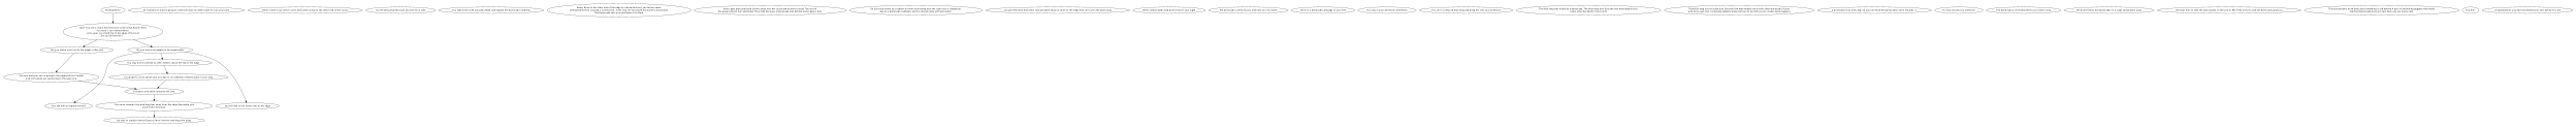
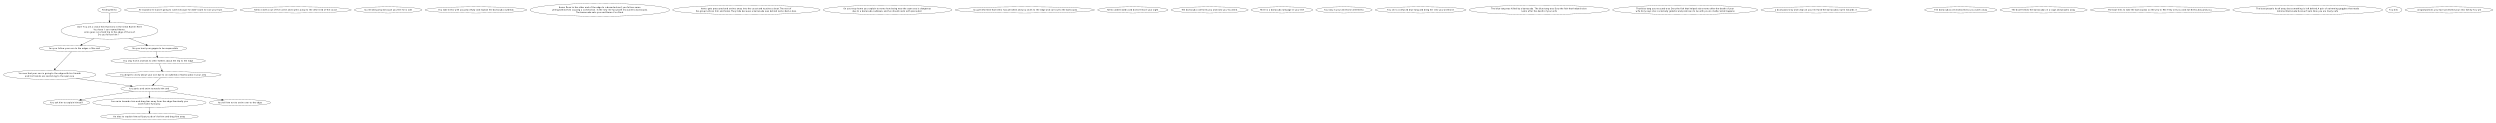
  digraph {
    fontname=Roboto
    node [fontname=Roboto]
    edge [fontname=Roboto]
    n1 [label="Finding Nemo"]
    n2 [label="Start- You are a clown fish that lives in the Great Barrier Reef.\nYou have 1 son named Nemo.\nnemo goes on a field trip to the edge of the reef.\nDo you follow him ?  "]
    n3 [label="Yes you follow your son to the edges of the reef"]
    n4 [label="No you trust your guppie to be responsible"]
    n5 [label="You see that your son is going to the edge with his friends\nand his friends are swimming to the open sea"]
    n6 [label="You stay home and talk to other fathers about the trip to the edge"]
    n7 [label="You panic and swim towards him and "]
    n8 [label="You begin to worry about your son due to an outbreak of barracudas in your area"]
    n9 [label="You tell him not to swim over to the edge"]
    n10 [label="You swim towards him and drag him away from the edge.Eventually you\nswim home furiously."]
    n11 [label="You ask him to explain himself"]
    n12 [label="He tries to explain himself ,but you don’t let him and drag him away"]
    n13 [label="He explains he wasn’t going to swim because he didn’t want to lose your trust"]
    n14 [label="Nemo storms out of the scene and swims away to the other end of the coast"]
    n15 [label="You let being stay because you feel he is safe"]
    n16 [label="You take nemo with you peacefully and explain the barracuda outbreak"]
    n17 [label="Nemo flees to the other end of the edge to a deserted reef, you follow nemo\nyelling behind him causing a commotion. In the new reef you both encounter a barracuda.\nThe barracuda eats you and Nemo.You Died."]
    n18 [label="Nemo gets pressured and swims away into the coast and touches a boat.The rest of \nthe group notices him and hides.They hide because a barracuda was behind nemo.Nemo dies."]
    n19 [label="On your way home you explain to nemo how being near the open sea is dangerous\ndue to a barracuda outbreak, and he should swim with precaution"]
    n20 [label="You get informed that nemo has perished and you swim to the edge and call out to the barracuda"]
    n21 [label="Nemo understands and doesn't leave your sight"]
    n22 [label="The barracuda confronts you and eats you.You Died."]
    n23 [label="There is a barracuda rampage in your reef"]
    n24 [label="You stay in your Anemone with Nemo"]
    n25 [label="You see a confused blue tang and bring her into your anemone"]
    n26 [label="The blue tang was killed by a barracuda. The blue tang was Dory the fish that helped raise \nnemo after the death of your wife"]
    n27 [label="That blue tang you rescued was Dory the fish that helped raise nemo after the death of your\n wife.Dory says she is eternally grateful and promises to be with you no matter what happens"]
    n28 [label="a boat passes by and stops at your reef and the barracudas swim towards it "]
-   n29 [label="You stay inside your anemone "]
    n30 [label="The barracudas are distracted so you swim away"]
    n31 [label="The boat friends the barracudas in a cage and propels away"]
    n32 [label="The boat tries to take the barracudas so they try to flee.They see you and eat Nemo,dory,and you."]
    n33 [label="The boat propels itself away but something is left behind.A pair of swimming goggles that reads\nNational Barracuda Rescue Team.Now you are truely safe "]
    n34 [label="You died"]
    n35 [label="Congratulations you have protected your new family.You win"]
    n1 -> n2
    n2 -> n3
    n2 -> n4
    n3 -> n5
    n4 -> n6
    n5 -> n7
    n6 -> n8
-   n4 -> n9
+   n7 -> n9
    n7 -> n10
-   n4 -> n11
+   n7 -> n11
    n8 -> n7
    n10 -> n12
  }
